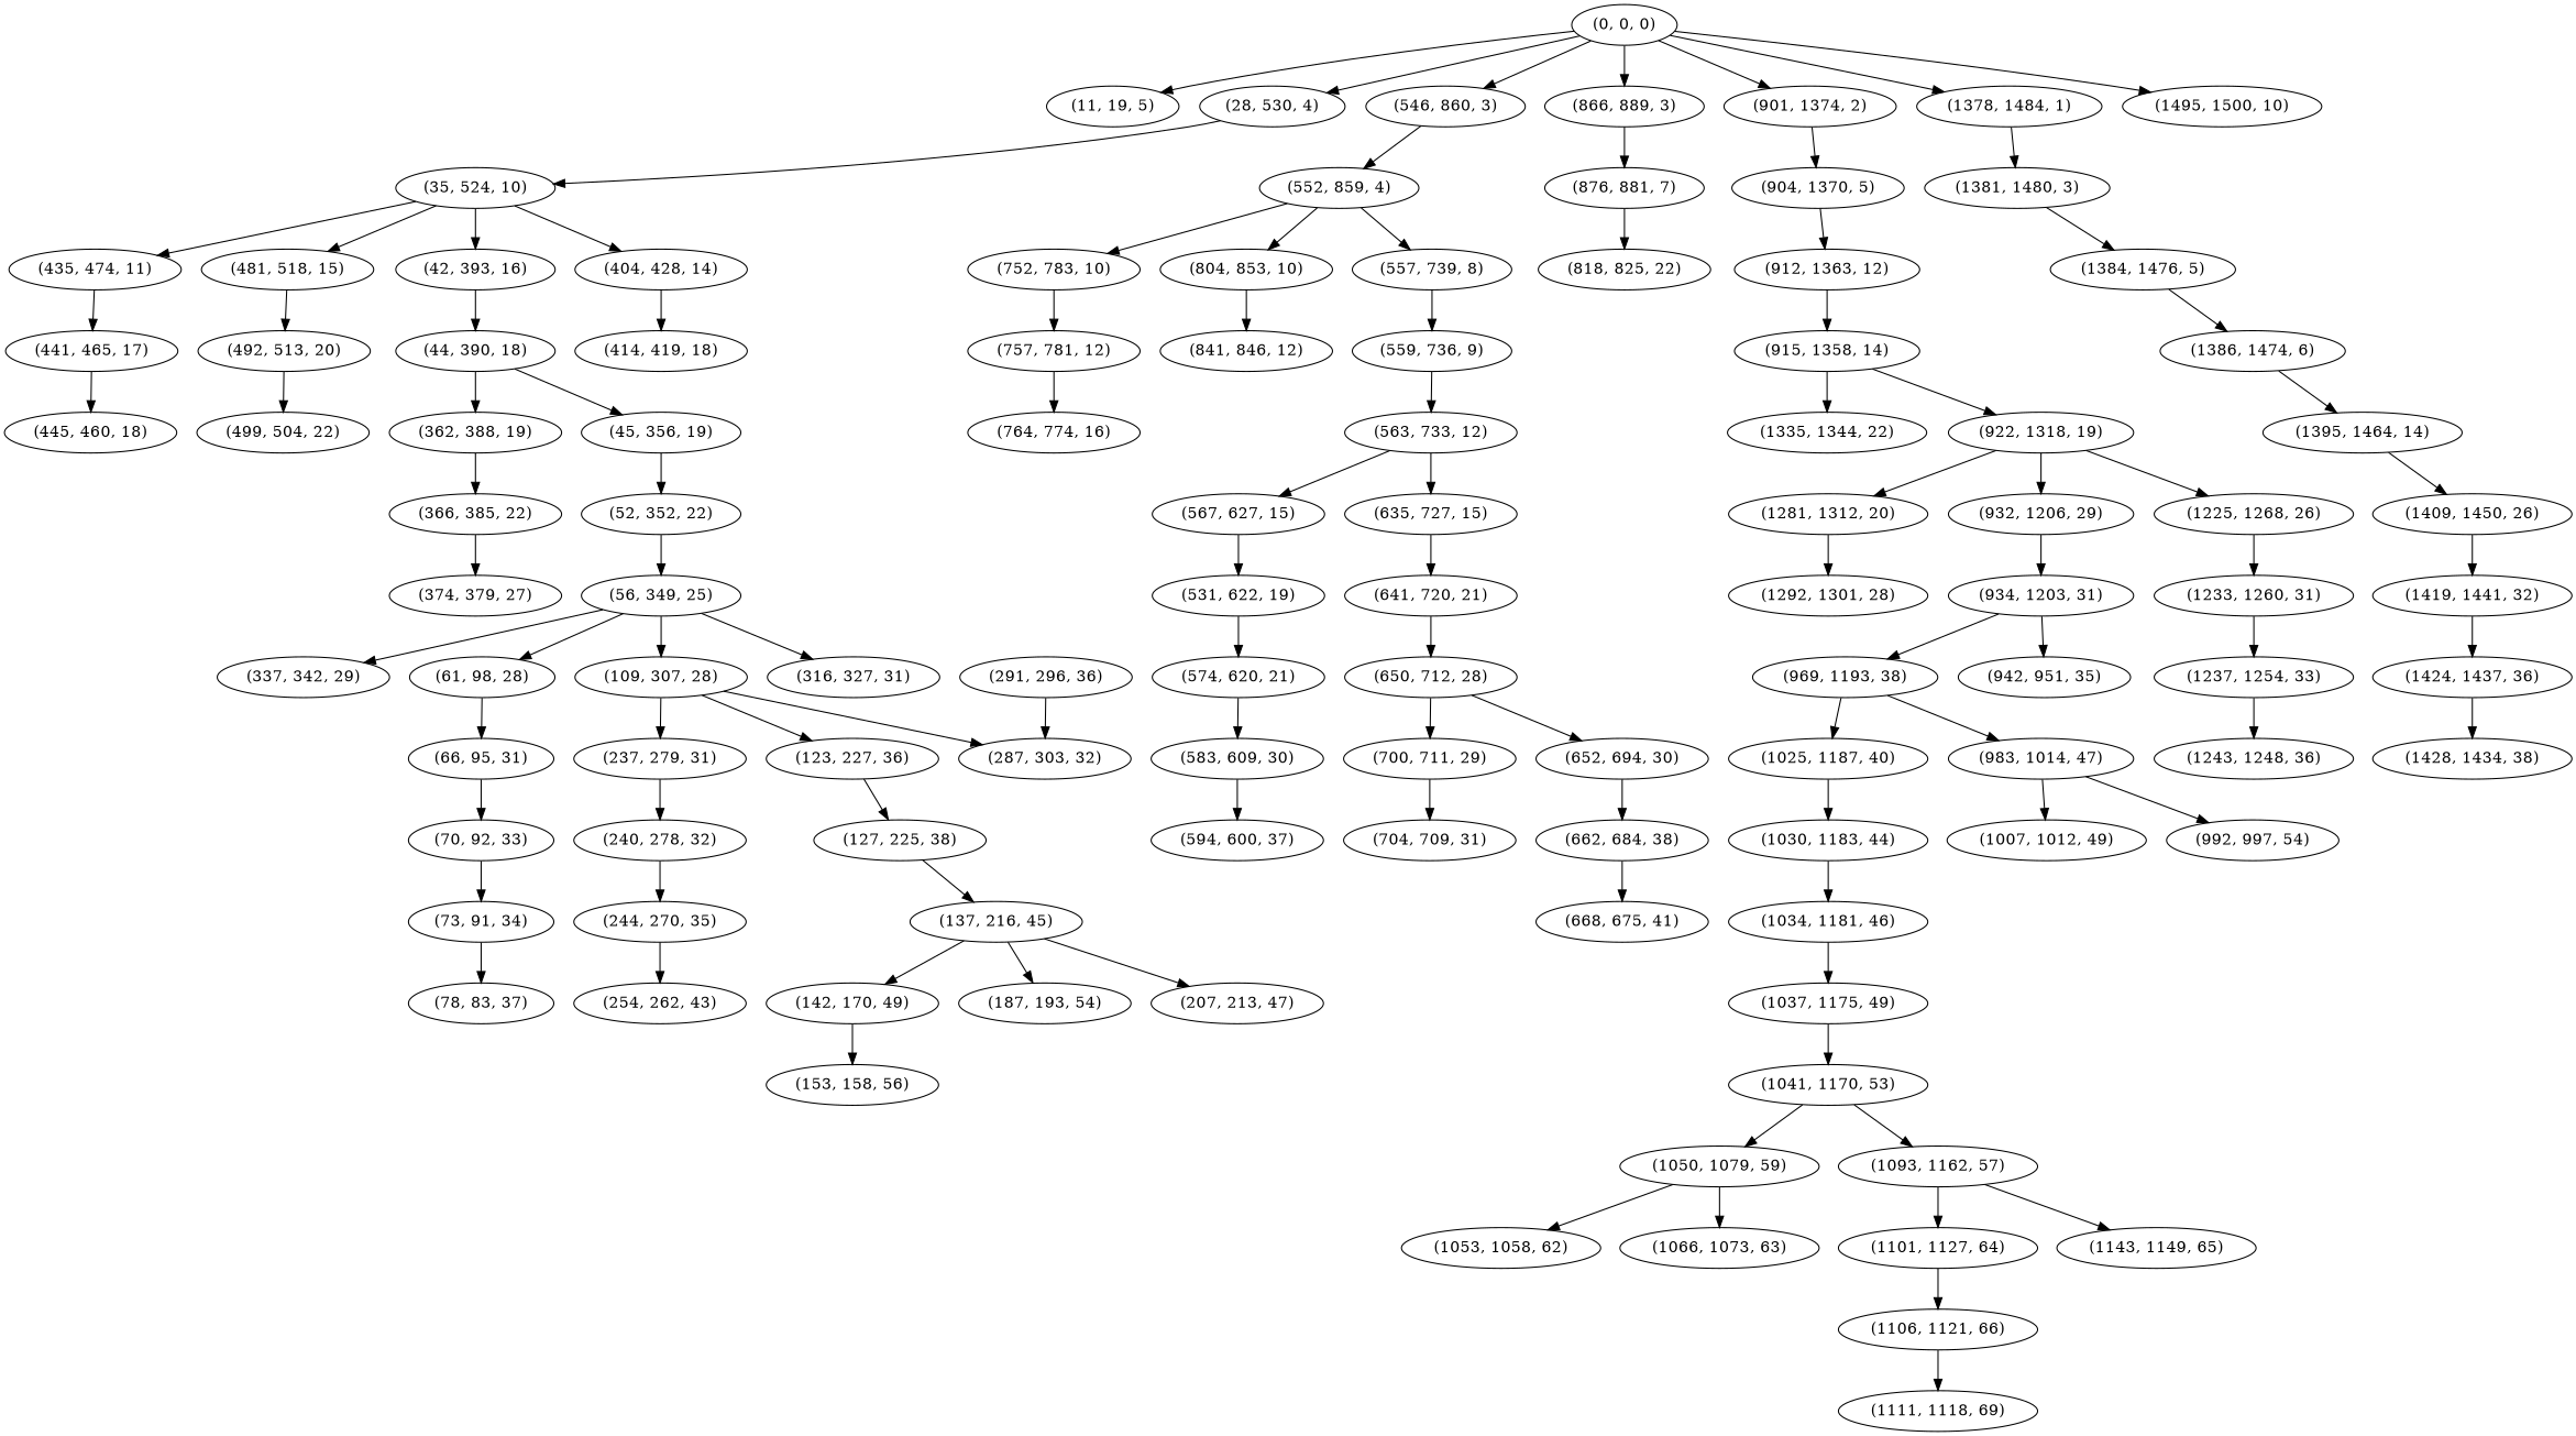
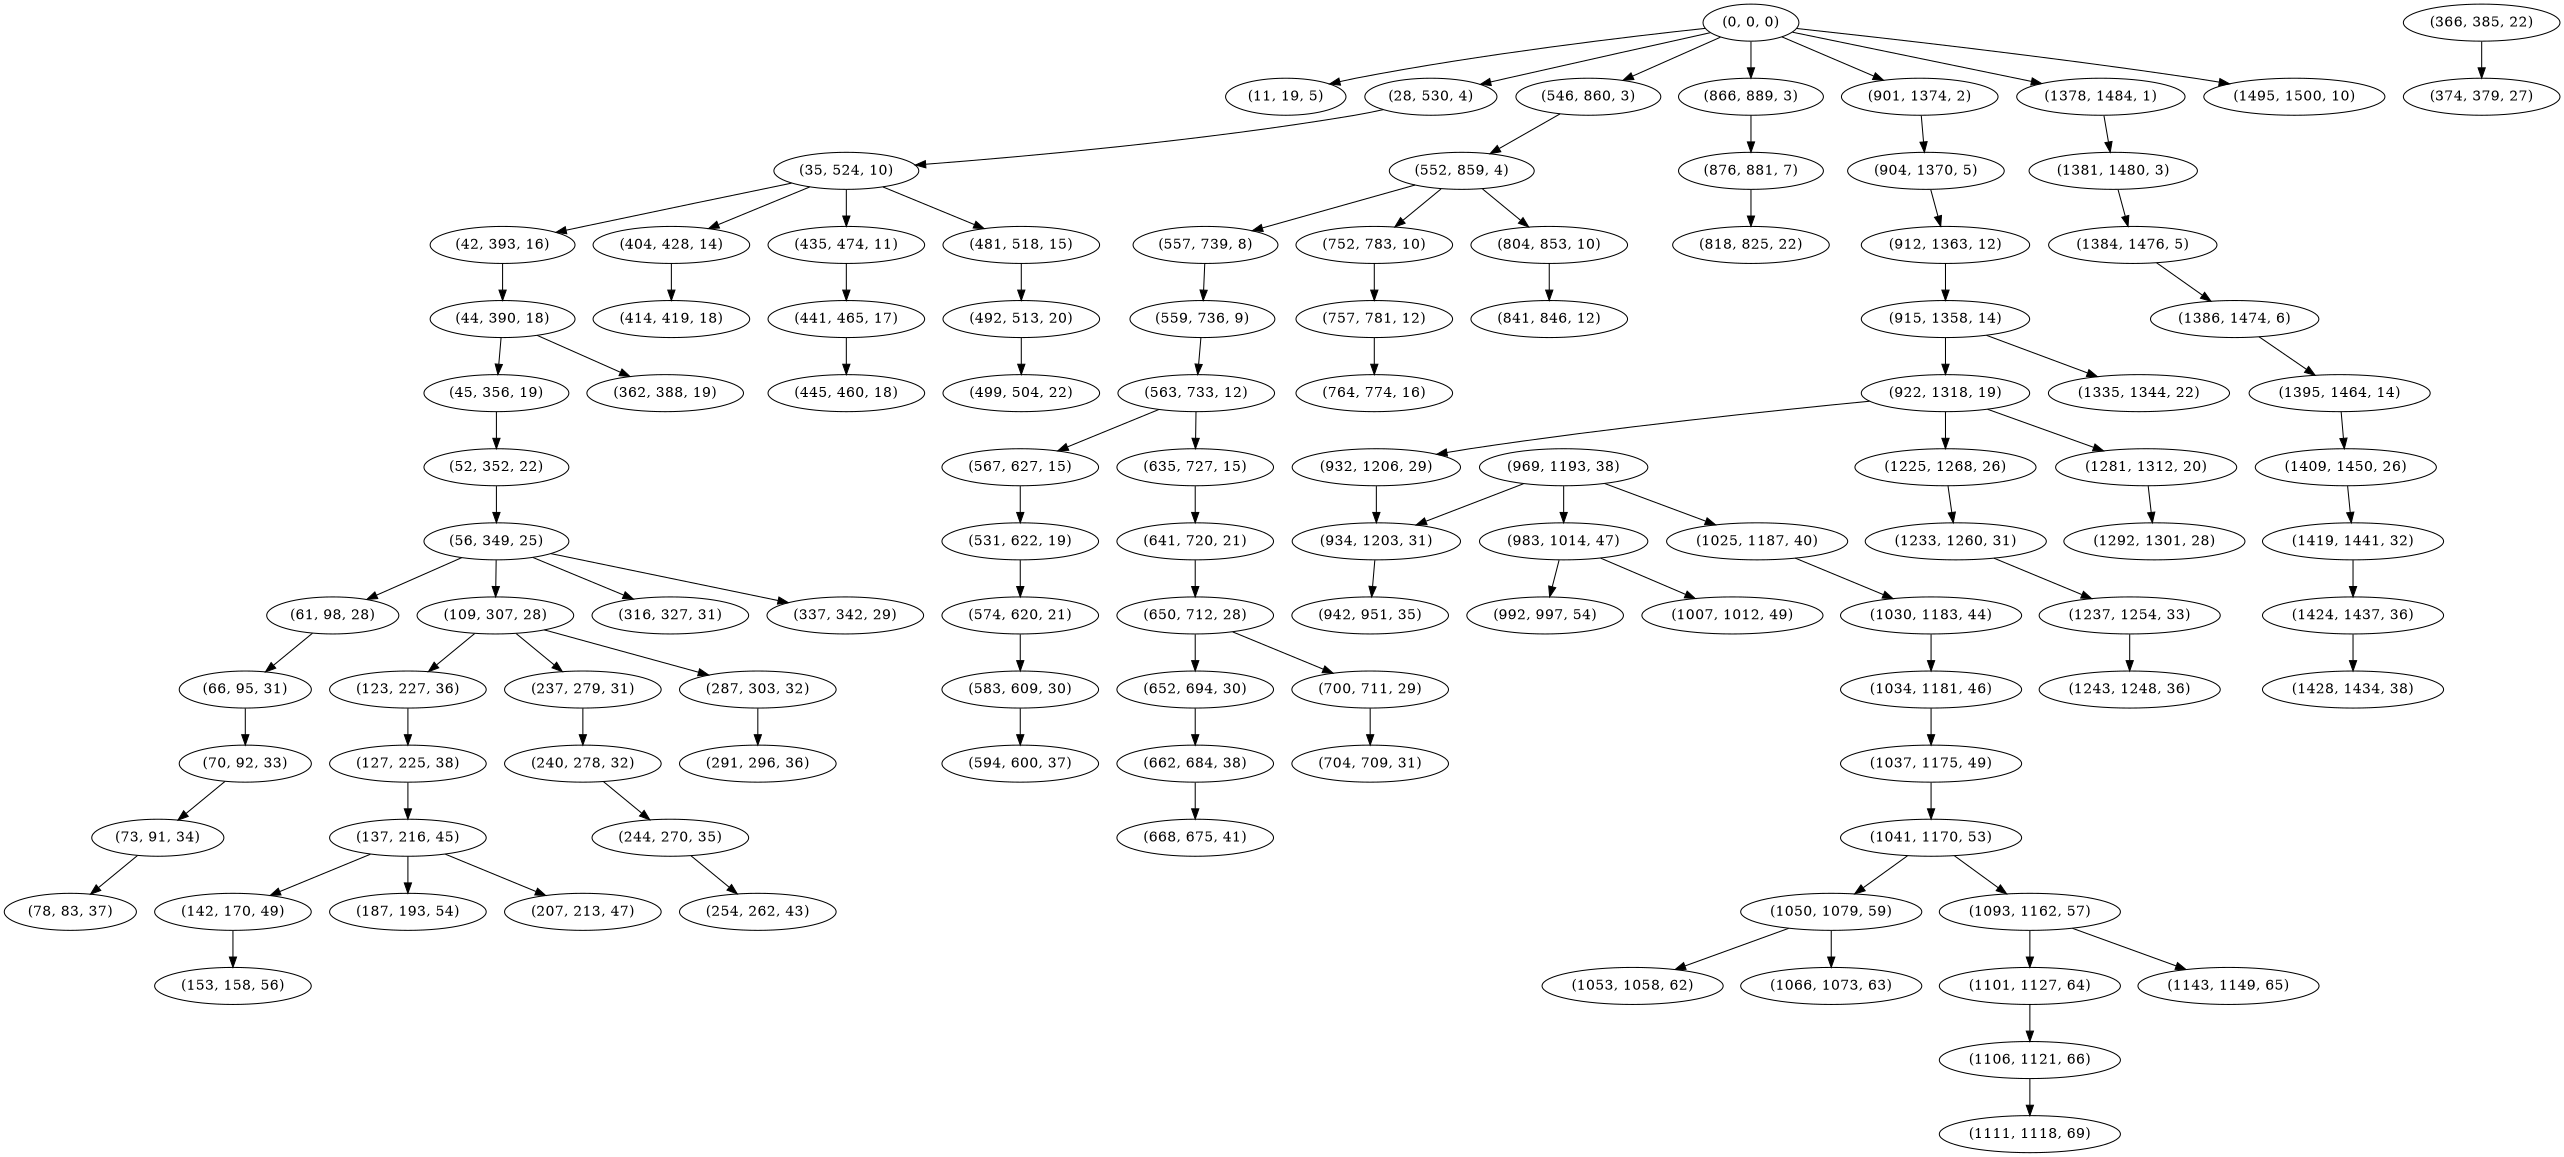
  digraph {
    "(0, 0, 0)"
    "(11, 19, 5)"
    "(28, 530, 4)"
    "(546, 860, 3)"
    "(866, 889, 3)"
    "(901, 1374, 2)"
    "(1378, 1484, 1)"
    "(1495, 1500, 10)"
    "(35, 524, 10)"
    "(552, 859, 4)"
    "(876, 881, 7)"
    "(904, 1370, 5)"
    "(1381, 1480, 3)"
    "(42, 393, 16)"
    "(404, 428, 14)"
    "(435, 474, 11)"
    "(481, 518, 15)"
    "(44, 390, 18)"
    "(414, 419, 18)"
    "(441, 465, 17)"
    "(492, 513, 20)"
    "(45, 356, 19)"
    "(362, 388, 19)"
    "(52, 352, 22)"
    "(366, 385, 22)"
    "(56, 349, 25)"
    "(61, 98, 28)"
    "(109, 307, 28)"
    "(316, 327, 31)"
    "(337, 342, 29)"
    "(66, 95, 31)"
    "(123, 227, 36)"
    "(237, 279, 31)"
    "(287, 303, 32)"
    "(70, 92, 33)"
    "(73, 91, 34)"
    "(78, 83, 37)"
    "(127, 225, 38)"
    "(240, 278, 32)"
    "(291, 296, 36)"
    "(137, 216, 45)"
    "(142, 170, 49)"
    "(187, 193, 54)"
    "(207, 213, 47)"
    "(153, 158, 56)"
    "(244, 270, 35)"
    "(254, 262, 43)"
    "(374, 379, 27)"
    "(445, 460, 18)"
    "(499, 504, 22)"
    "(557, 739, 8)"
    "(752, 783, 10)"
    "(804, 853, 10)"
    "(559, 736, 9)"
    "(757, 781, 12)"
    "(841, 846, 12)"
    "(563, 733, 12)"
    "(567, 627, 15)"
    "(635, 727, 15)"
    n60 [label="(531, 622, 19)"]
    "(641, 720, 21)"
    "(574, 620, 21)"
    "(583, 609, 30)"
    "(594, 600, 37)"
    "(650, 712, 28)"
    "(652, 694, 30)"
    "(700, 711, 29)"
    "(662, 684, 38)"
    "(704, 709, 31)"
    "(668, 675, 41)"
    "(764, 774, 16)"
    "(818, 825, 22)"
    "(912, 1363, 12)"
    "(915, 1358, 14)"
    "(922, 1318, 19)"
    "(1335, 1344, 22)"
    "(932, 1206, 29)"
    "(1225, 1268, 26)"
    "(1281, 1312, 20)"
    "(934, 1203, 31)"
    "(1233, 1260, 31)"
    "(1292, 1301, 28)"
    "(942, 951, 35)"
    "(969, 1193, 38)"
    "(983, 1014, 47)"
    "(1025, 1187, 40)"
    "(992, 997, 54)"
    "(1007, 1012, 49)"
    "(1030, 1183, 44)"
    "(1034, 1181, 46)"
    "(1037, 1175, 49)"
    "(1041, 1170, 53)"
    "(1050, 1079, 59)"
    "(1093, 1162, 57)"
    "(1053, 1058, 62)"
    "(1066, 1073, 63)"
    "(1101, 1127, 64)"
    "(1143, 1149, 65)"
    "(1106, 1121, 66)"
    "(1111, 1118, 69)"
    "(1237, 1254, 33)"
    "(1243, 1248, 36)"
    "(1384, 1476, 5)"
    "(1386, 1474, 6)"
    "(1395, 1464, 14)"
    "(1409, 1450, 26)"
    "(1419, 1441, 32)"
    "(1424, 1437, 36)"
    "(1428, 1434, 38)"
    "(0, 0, 0)" -> "(11, 19, 5)"
    "(0, 0, 0)" -> "(28, 530, 4)"
    "(0, 0, 0)" -> "(546, 860, 3)"
    "(0, 0, 0)" -> "(866, 889, 3)"
    "(0, 0, 0)" -> "(901, 1374, 2)"
    "(0, 0, 0)" -> "(1378, 1484, 1)"
    "(0, 0, 0)" -> "(1495, 1500, 10)"
    "(28, 530, 4)" -> "(35, 524, 10)"
    "(546, 860, 3)" -> "(552, 859, 4)"
    "(866, 889, 3)" -> "(876, 881, 7)"
    "(901, 1374, 2)" -> "(904, 1370, 5)"
    "(1378, 1484, 1)" -> "(1381, 1480, 3)"
    "(35, 524, 10)" -> "(42, 393, 16)"
    "(35, 524, 10)" -> "(404, 428, 14)"
    "(35, 524, 10)" -> "(435, 474, 11)"
    "(35, 524, 10)" -> "(481, 518, 15)"
    "(552, 859, 4)" -> "(557, 739, 8)"
    "(552, 859, 4)" -> "(752, 783, 10)"
    "(552, 859, 4)" -> "(804, 853, 10)"
    "(876, 881, 7)" -> "(818, 825, 22)"
    "(904, 1370, 5)" -> "(912, 1363, 12)"
    "(1381, 1480, 3)" -> "(1384, 1476, 5)"
    "(42, 393, 16)" -> "(44, 390, 18)"
    "(404, 428, 14)" -> "(414, 419, 18)"
    "(435, 474, 11)" -> "(441, 465, 17)"
    "(481, 518, 15)" -> "(492, 513, 20)"
    "(44, 390, 18)" -> "(45, 356, 19)"
    "(44, 390, 18)" -> "(362, 388, 19)"
    "(441, 465, 17)" -> "(445, 460, 18)"
    "(492, 513, 20)" -> "(499, 504, 22)"
    "(45, 356, 19)" -> "(52, 352, 22)"
-   "(362, 388, 19)" -> "(366, 385, 22)"
    "(52, 352, 22)" -> "(56, 349, 25)"
    "(366, 385, 22)" -> "(374, 379, 27)"
    "(56, 349, 25)" -> "(61, 98, 28)"
    "(56, 349, 25)" -> "(109, 307, 28)"
    "(56, 349, 25)" -> "(316, 327, 31)"
    "(56, 349, 25)" -> "(337, 342, 29)"
    "(61, 98, 28)" -> "(66, 95, 31)"
    "(109, 307, 28)" -> "(123, 227, 36)"
    "(109, 307, 28)" -> "(237, 279, 31)"
    "(109, 307, 28)" -> "(287, 303, 32)"
    "(66, 95, 31)" -> "(70, 92, 33)"
    "(123, 227, 36)" -> "(127, 225, 38)"
    "(237, 279, 31)" -> "(240, 278, 32)"
-   "(291, 296, 36)" -> "(287, 303, 32)"
+   "(287, 303, 32)" -> "(291, 296, 36)"
    "(70, 92, 33)" -> "(73, 91, 34)"
    "(73, 91, 34)" -> "(78, 83, 37)"
    "(127, 225, 38)" -> "(137, 216, 45)"
    "(240, 278, 32)" -> "(244, 270, 35)"
    "(137, 216, 45)" -> "(142, 170, 49)"
    "(137, 216, 45)" -> "(187, 193, 54)"
    "(137, 216, 45)" -> "(207, 213, 47)"
    "(142, 170, 49)" -> "(153, 158, 56)"
    "(244, 270, 35)" -> "(254, 262, 43)"
    "(557, 739, 8)" -> "(559, 736, 9)"
    "(752, 783, 10)" -> "(757, 781, 12)"
    "(804, 853, 10)" -> "(841, 846, 12)"
    "(559, 736, 9)" -> "(563, 733, 12)"
    "(757, 781, 12)" -> "(764, 774, 16)"
    "(563, 733, 12)" -> "(567, 627, 15)"
    "(563, 733, 12)" -> "(635, 727, 15)"
    "(567, 627, 15)" -> n60
    "(635, 727, 15)" -> "(641, 720, 21)"
    n60 -> "(574, 620, 21)"
    "(641, 720, 21)" -> "(650, 712, 28)"
    "(574, 620, 21)" -> "(583, 609, 30)"
    "(583, 609, 30)" -> "(594, 600, 37)"
    "(650, 712, 28)" -> "(652, 694, 30)"
    "(650, 712, 28)" -> "(700, 711, 29)"
    "(652, 694, 30)" -> "(662, 684, 38)"
    "(700, 711, 29)" -> "(704, 709, 31)"
    "(662, 684, 38)" -> "(668, 675, 41)"
    "(912, 1363, 12)" -> "(915, 1358, 14)"
    "(915, 1358, 14)" -> "(922, 1318, 19)"
    "(915, 1358, 14)" -> "(1335, 1344, 22)"
    "(922, 1318, 19)" -> "(932, 1206, 29)"
    "(922, 1318, 19)" -> "(1225, 1268, 26)"
    "(922, 1318, 19)" -> "(1281, 1312, 20)"
    "(932, 1206, 29)" -> "(934, 1203, 31)"
    "(1225, 1268, 26)" -> "(1233, 1260, 31)"
    "(1281, 1312, 20)" -> "(1292, 1301, 28)"
    "(934, 1203, 31)" -> "(942, 951, 35)"
-   "(934, 1203, 31)" -> "(969, 1193, 38)"
+   "(969, 1193, 38)" -> "(934, 1203, 31)"
    "(1233, 1260, 31)" -> "(1237, 1254, 33)"
    "(969, 1193, 38)" -> "(983, 1014, 47)"
    "(969, 1193, 38)" -> "(1025, 1187, 40)"
    "(983, 1014, 47)" -> "(992, 997, 54)"
    "(983, 1014, 47)" -> "(1007, 1012, 49)"
    "(1025, 1187, 40)" -> "(1030, 1183, 44)"
    "(1030, 1183, 44)" -> "(1034, 1181, 46)"
    "(1034, 1181, 46)" -> "(1037, 1175, 49)"
    "(1037, 1175, 49)" -> "(1041, 1170, 53)"
    "(1041, 1170, 53)" -> "(1050, 1079, 59)"
    "(1041, 1170, 53)" -> "(1093, 1162, 57)"
    "(1050, 1079, 59)" -> "(1053, 1058, 62)"
    "(1050, 1079, 59)" -> "(1066, 1073, 63)"
    "(1093, 1162, 57)" -> "(1101, 1127, 64)"
    "(1093, 1162, 57)" -> "(1143, 1149, 65)"
    "(1101, 1127, 64)" -> "(1106, 1121, 66)"
    "(1106, 1121, 66)" -> "(1111, 1118, 69)"
    "(1237, 1254, 33)" -> "(1243, 1248, 36)"
    "(1384, 1476, 5)" -> "(1386, 1474, 6)"
    "(1386, 1474, 6)" -> "(1395, 1464, 14)"
    "(1395, 1464, 14)" -> "(1409, 1450, 26)"
    "(1409, 1450, 26)" -> "(1419, 1441, 32)"
    "(1419, 1441, 32)" -> "(1424, 1437, 36)"
    "(1424, 1437, 36)" -> "(1428, 1434, 38)"
  }
